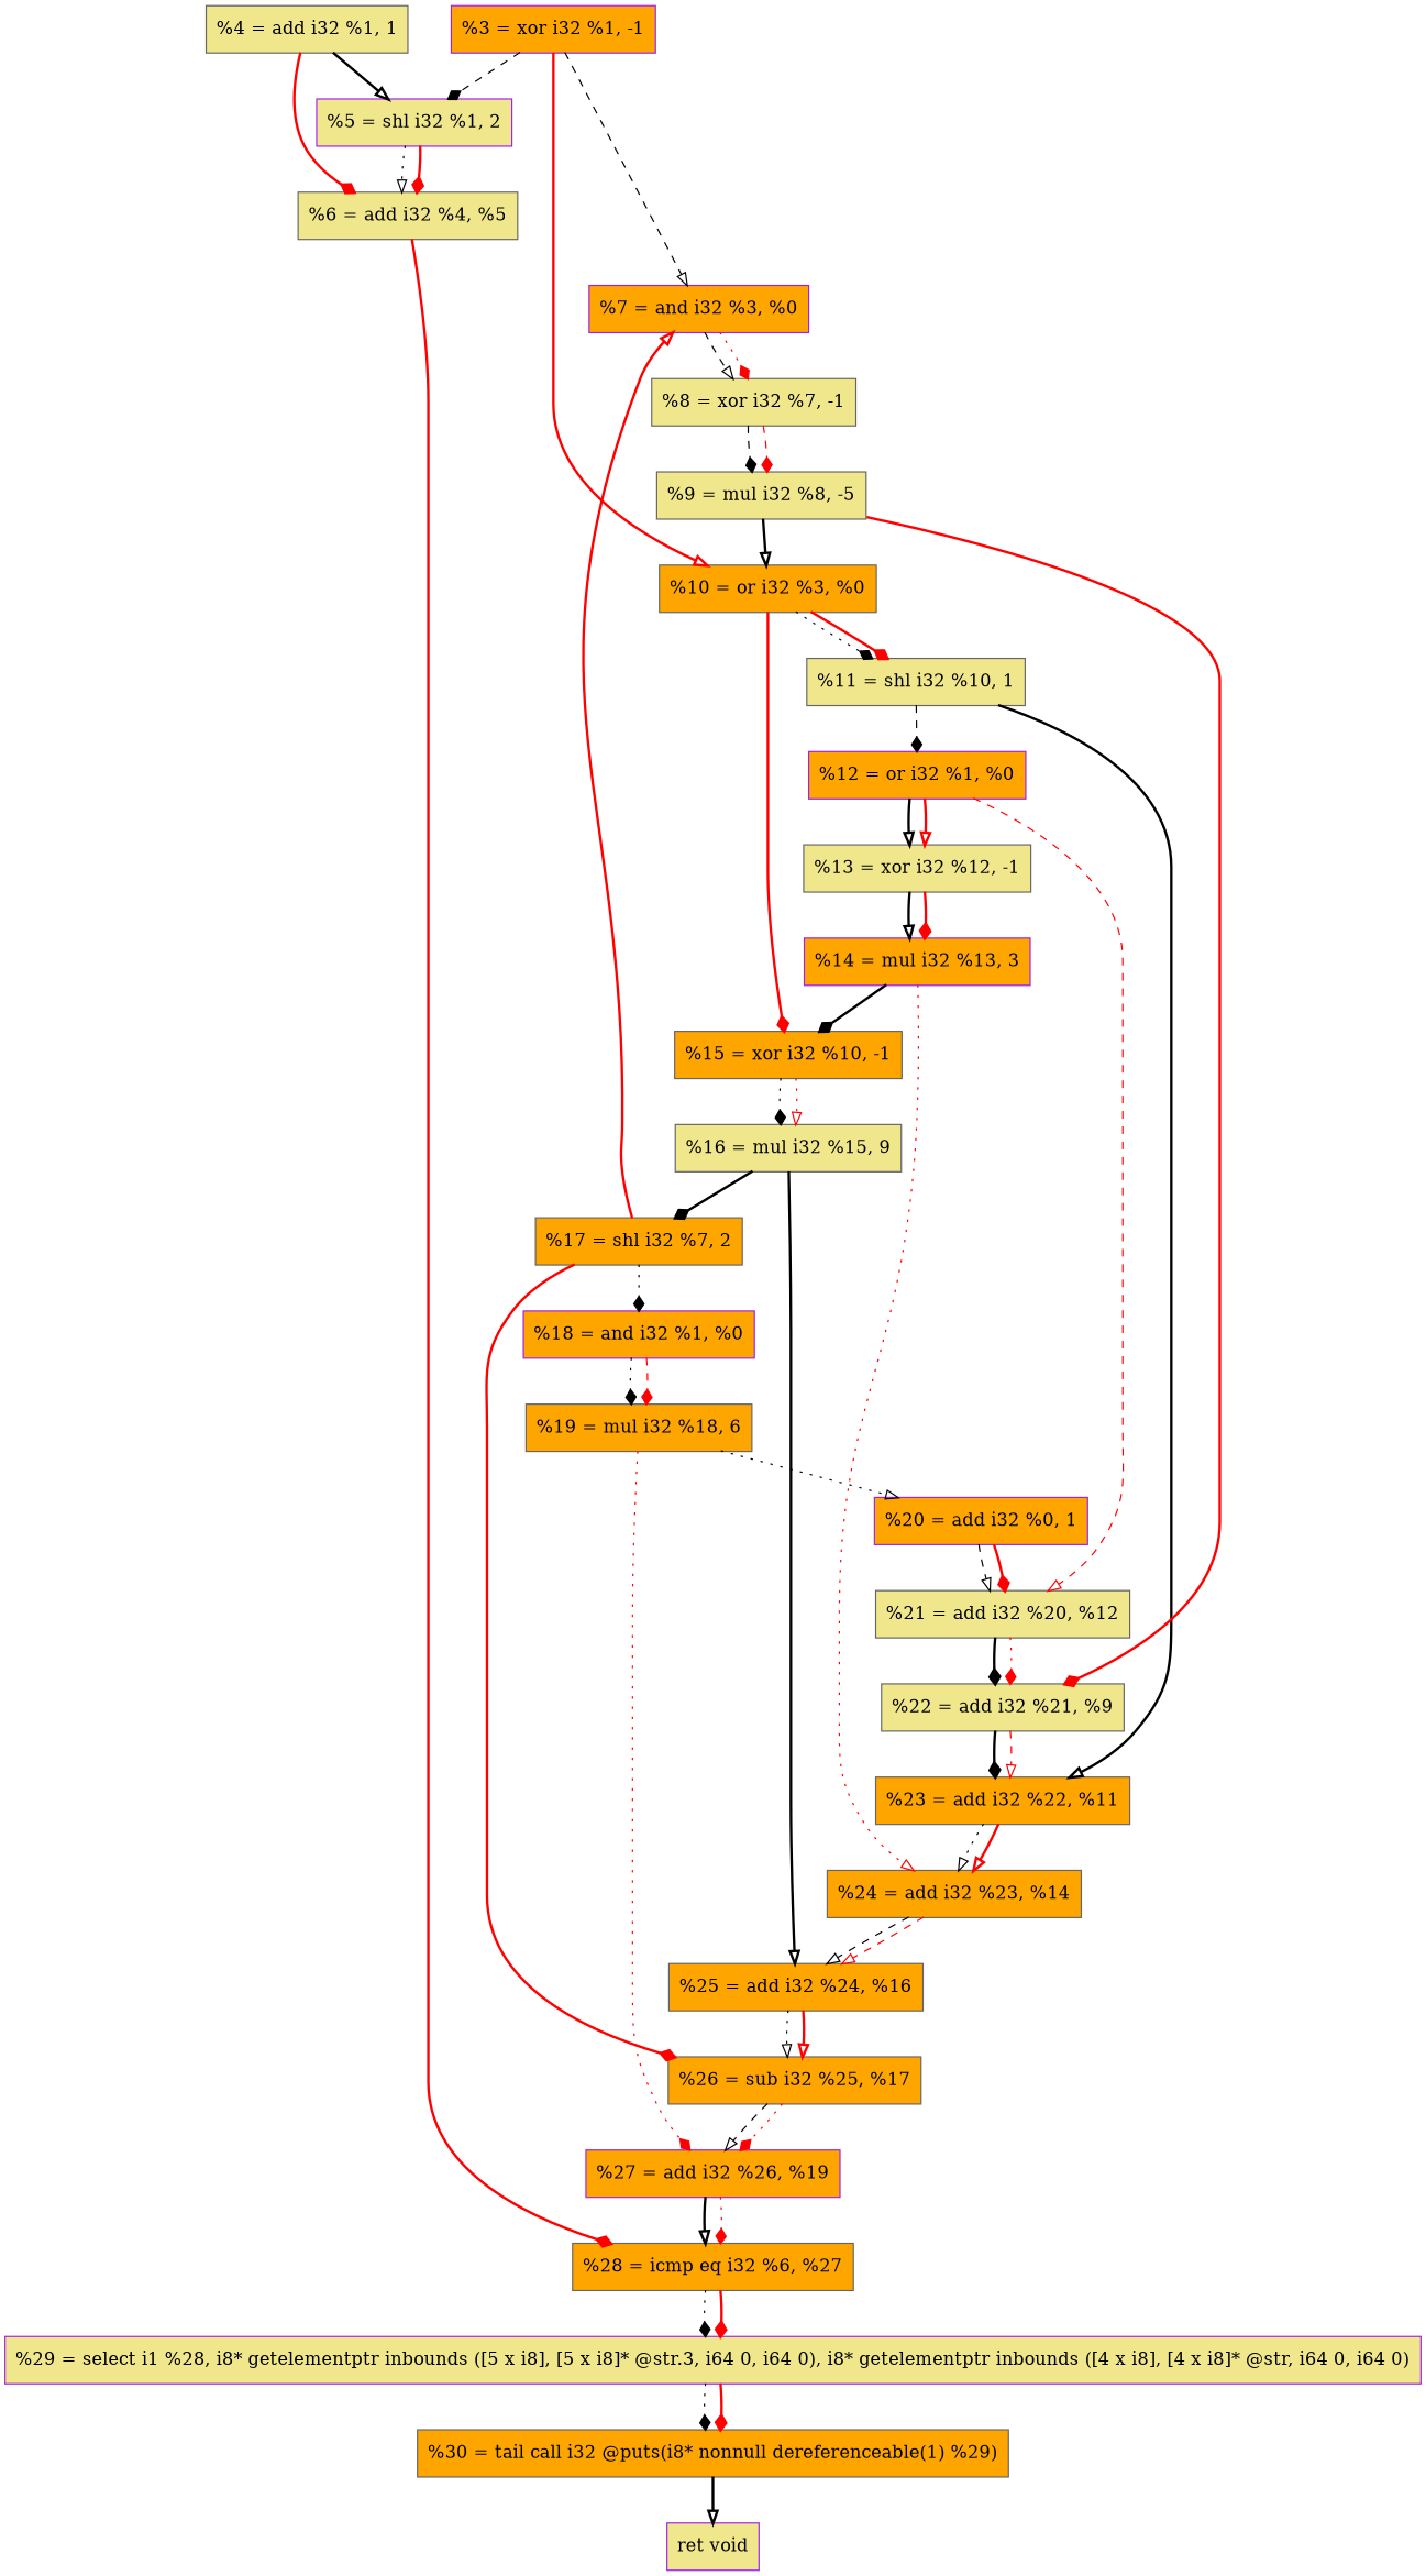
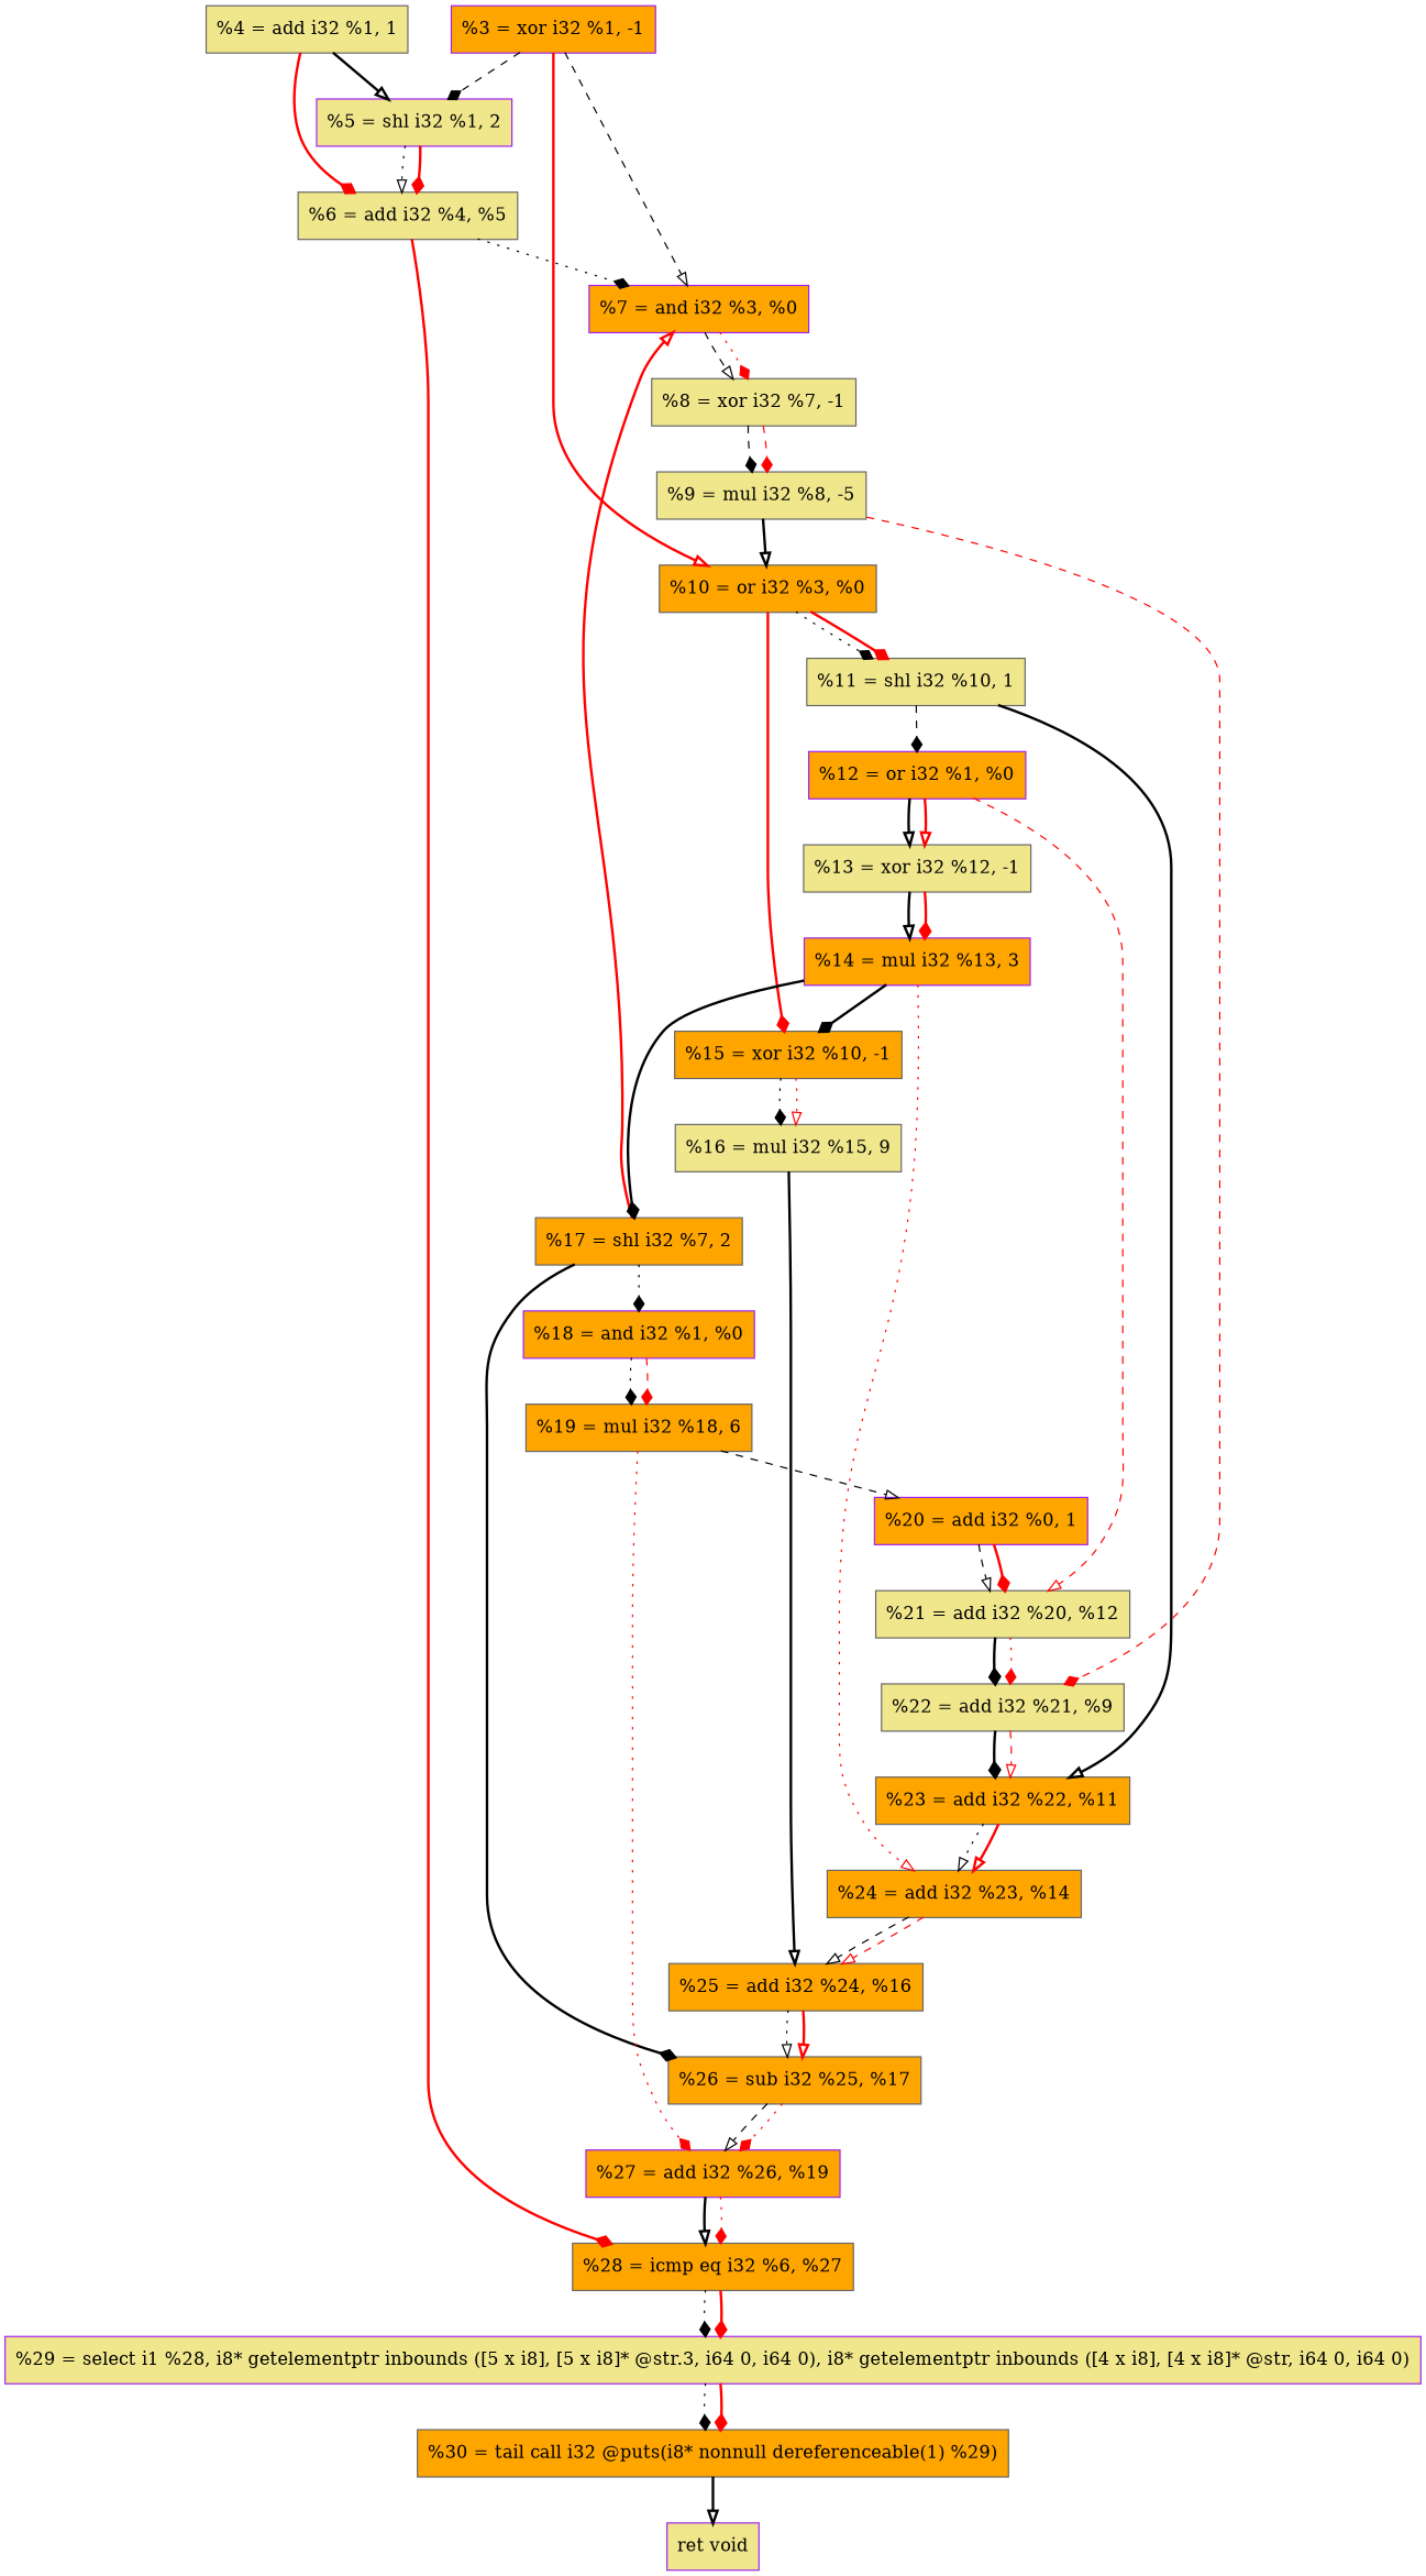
  digraph {
    node [color=gray40 fillcolor=orange shape=record style=filled]
    edge [arrowhead=diamond style=bold]
    n1 [color=purple label="  %3 = xor i32 %1, -1"]
    n2 [color=purple label="  %7 = and i32 %3, %0"]
    n3 [label="  %10 = or i32 %3, %0"]
    n4 [color=purple fillcolor=khaki label="  %5 = shl i32 %1, 2"]
    n5 [fillcolor=khaki label="  %4 = add i32 %1, 1"]
    n6 [fillcolor=khaki label="  %6 = add i32 %4, %5"]
    n7 [fillcolor=khaki label="  %8 = xor i32 %7, -1"]
    n8 [fillcolor=khaki label="  %11 = shl i32 %10, 1"]
    n9 [label="  %15 = xor i32 %10, -1"]
    n10 [label="  %28 = icmp eq i32 %6, %27"]
    n11 [color=purple fillcolor=khaki label="  %29 = select i1 %28, i8* getelementptr inbounds ([5 x i8], [5 x i8]* @str.3, i64 0, i64 0), i8* getelementptr inbounds ([4 x i8], [4 x i8]* @str, i64 0, i64 0)"]
    n12 [fillcolor=khaki label="  %9 = mul i32 %8, -5"]
    n13 [label="  %17 = shl i32 %7, 2"]
    n14 [color=purple label="  %18 = and i32 %1, %0"]
    n15 [label="  %26 = sub i32 %25, %17"]
    n16 [fillcolor=khaki label="  %22 = add i32 %21, %9"]
    n17 [label="  %23 = add i32 %22, %11"]
    n18 [color=purple label="  %12 = or i32 %1, %0"]
    n19 [fillcolor=khaki label="  %16 = mul i32 %15, 9"]
    n20 [fillcolor=khaki label="  %13 = xor i32 %12, -1"]
    n21 [fillcolor=khaki label="  %21 = add i32 %20, %12"]
    n22 [label="  %24 = add i32 %23, %14"]
    n23 [color=purple label="  %14 = mul i32 %13, 3"]
    n24 [label="  %25 = add i32 %24, %16"]
    n25 [label="  %19 = mul i32 %18, 6"]
    n26 [color=purple label="  %27 = add i32 %26, %19"]
    n27 [color=purple label="  %20 = add i32 %0, 1"]
    n28 [label="  %30 = tail call i32 @puts(i8* nonnull dereferenceable(1) %29)"]
    n29 [color=purple fillcolor=khaki label="  ret void"]
    n1 -> n2 [arrowhead=onormal color=black style=dashed]
    n1 -> n3 [arrowhead=onormal color=red]
    n1 -> n4 [style=dashed]
    n2 -> n7 [arrowhead=onormal style=dashed]
    n2 -> n7 [color=red style=dotted]
    n3 -> n8 [style=dotted]
    n3 -> n8 [color=red]
    n3 -> n9 [color=red]
    n4 -> n6 [arrowhead=onormal style=dotted]
    n4 -> n6 [color=red]
    n5 -> n4 [arrowhead=onormal]
    n5 -> n6 [color=red]
+   n6 -> n2 [style=dotted]
    n6 -> n10 [color=red]
    n7 -> n12 [style=dashed]
    n7 -> n12 [color=red style=dashed]
    n8 -> n17 [arrowhead=onormal color=black]
    n8 -> n18 [style=dashed]
    n9 -> n19 [style=dotted]
    n9 -> n19 [arrowhead=onormal color=red style=dotted]
    n10 -> n11 [style=dotted]
    n10 -> n11 [color=red]
    n11 -> n28 [style=dotted]
    n11 -> n28 [color=red]
    n12 -> n3 [arrowhead=onormal]
-   n12 -> n16 [color=red]
+   n12 -> n16 [color=red style=dashed]
    n13 -> n2 [arrowhead=onormal color=red]
    n13 -> n14 [style=dotted]
-   n13 -> n15 [color=red]
+   n13 -> n15 [color=black]
    n14 -> n25 [style=dotted]
    n14 -> n25 [color=red style=dashed]
    n15 -> n26 [arrowhead=onormal style=dashed]
    n15 -> n26 [color=red style=dotted]
    n16 -> n17
    n16 -> n17 [arrowhead=onormal color=red style=dashed]
    n17 -> n22 [arrowhead=onormal style=dotted]
    n17 -> n22 [arrowhead=onormal color=red]
    n18 -> n20 [arrowhead=onormal]
    n18 -> n20 [arrowhead=onormal color=red]
    n18 -> n21 [arrowhead=onormal color=red style=dashed]
-   n19 -> n13
+   n23 -> n13
    n19 -> n24 [arrowhead=onormal color=black]
    n20 -> n23 [arrowhead=onormal]
    n20 -> n23 [color=red]
    n21 -> n16
    n21 -> n16 [color=red style=dotted]
    n22 -> n24 [arrowhead=onormal style=dashed]
    n22 -> n24 [arrowhead=onormal color=red style=dashed]
    n23 -> n9
    n23 -> n22 [arrowhead=onormal color=red style=dotted]
    n24 -> n15 [arrowhead=onormal style=dotted]
    n24 -> n15 [arrowhead=onormal color=red]
    n25 -> n26 [color=red style=dotted]
-   n25 -> n27 [arrowhead=onormal style=dotted]
+   n25 -> n27 [arrowhead=onormal style=dashed]
    n26 -> n10 [arrowhead=onormal]
    n26 -> n10 [color=red style=dotted]
    n27 -> n21 [arrowhead=onormal style=dashed]
    n27 -> n21 [color=red]
    n28 -> n29 [arrowhead=onormal]
  }
